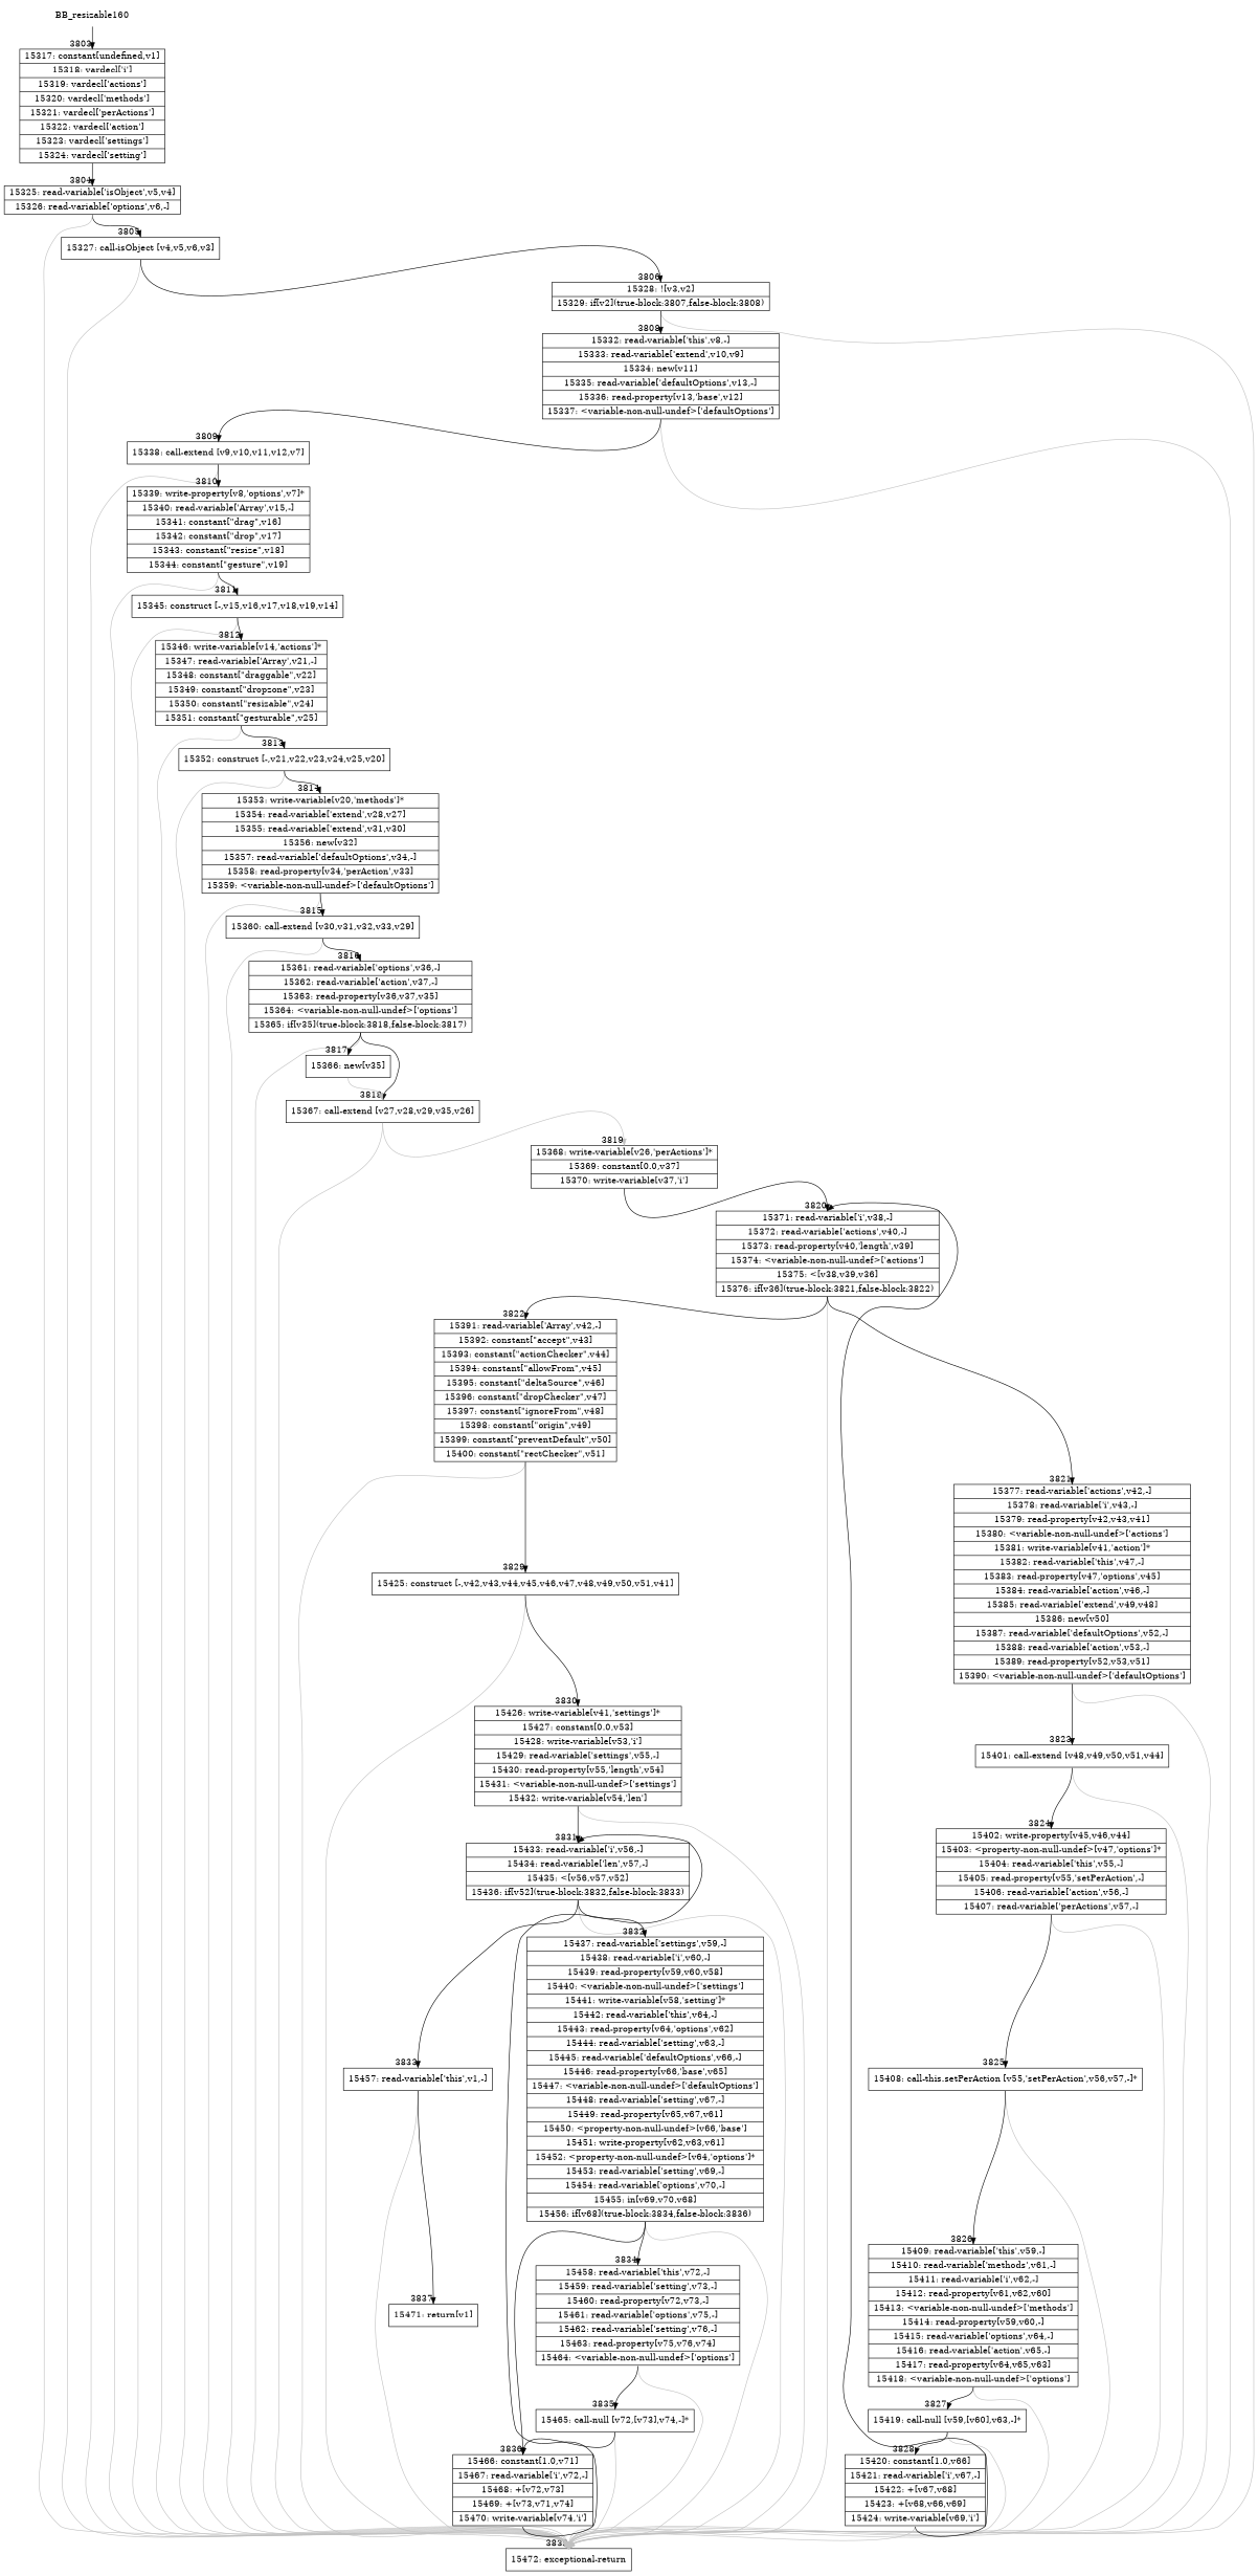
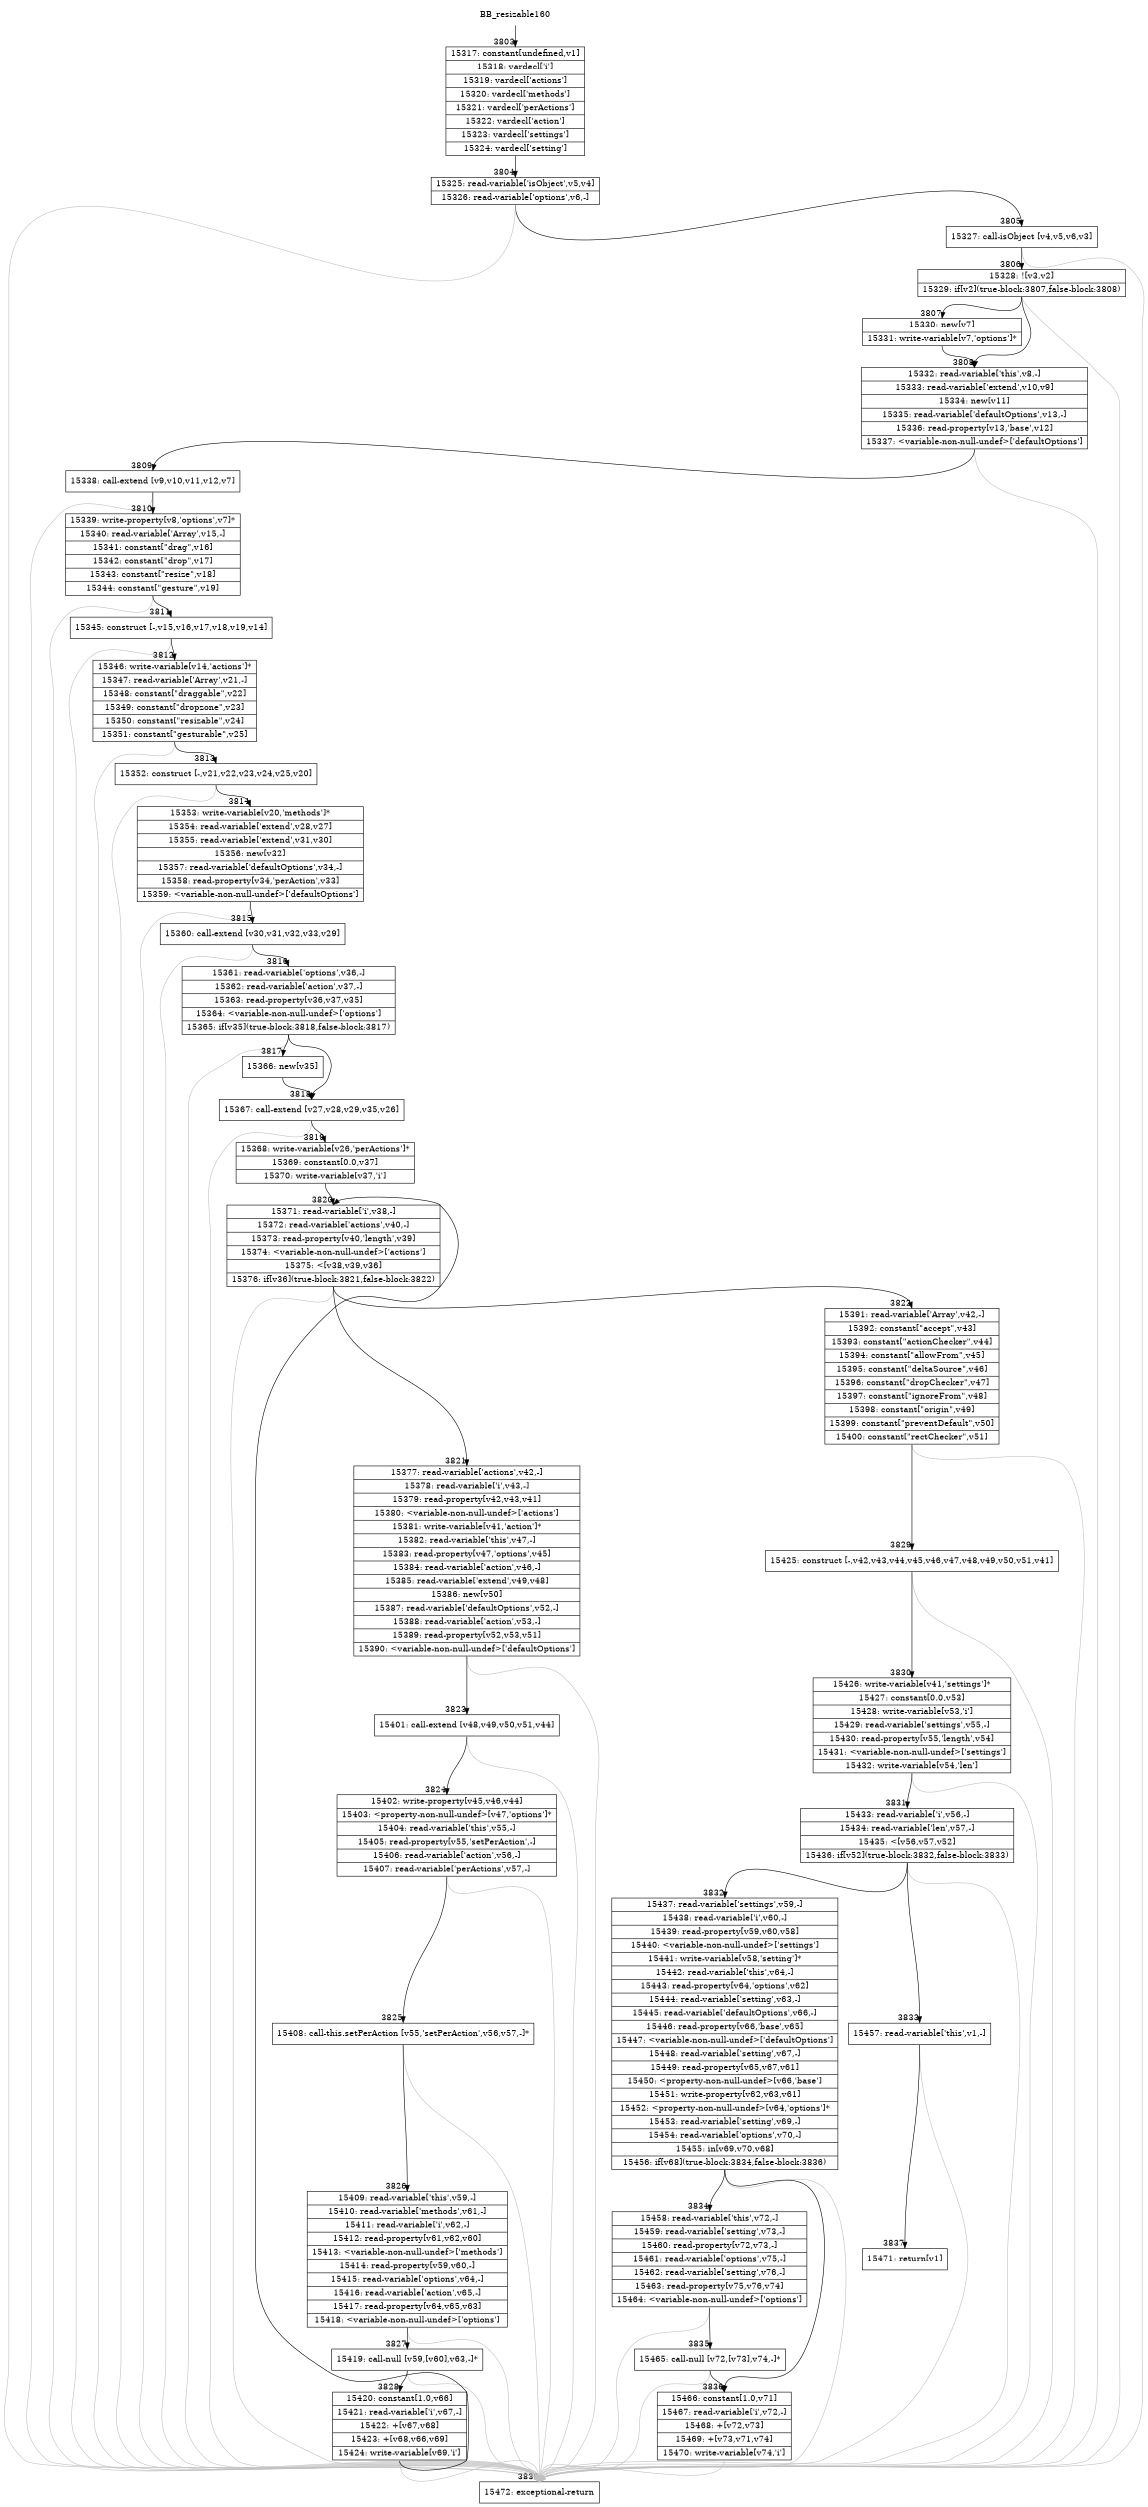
  digraph {
    rankdir=TD
    node [shape=record]
    edge [headport=n tailport=s]
    n1 [label=BB_resizable160 shape=none]
    n2 [label="{15317: constant[undefined,v1]|15318: vardecl['i']|15319: vardecl['actions']|15320: vardecl['methods']|15321: vardecl['perActions']|15322: vardecl['action']|15323: vardecl['settings']|15324: vardecl['setting']}"]
    n3 [label="{15325: read-variable['isObject',v5,v4]|15326: read-variable['options',v6,-]}"]
    n4 [label="{15327: call-isObject [v4,v5,v6,v3]}"]
    n5 [label="{15472: exceptional-return}"]
    n6 [label="{15328: ![v3,v2]|15329: if[v2](true-block:3807,false-block:3808)}"]
+   n7 [label="{15330: new[v7]|15331: write-variable[v7,'options']*}"]
    n8 [label="{15332: read-variable['this',v8,-]|15333: read-variable['extend',v10,v9]|15334: new[v11]|15335: read-variable['defaultOptions',v13,-]|15336: read-property[v13,'base',v12]|15337: \<variable-non-null-undef\>['defaultOptions']}"]
    n9 [label="{15338: call-extend [v9,v10,v11,v12,v7]}"]
    n10 [label="{15339: write-property[v8,'options',v7]*|15340: read-variable['Array',v15,-]|15341: constant[\"drag\",v16]|15342: constant[\"drop\",v17]|15343: constant[\"resize\",v18]|15344: constant[\"gesture\",v19]}"]
    n11 [label="{15345: construct [-,v15,v16,v17,v18,v19,v14]}"]
    n12 [label="{15346: write-variable[v14,'actions']*|15347: read-variable['Array',v21,-]|15348: constant[\"draggable\",v22]|15349: constant[\"dropzone\",v23]|15350: constant[\"resizable\",v24]|15351: constant[\"gesturable\",v25]}"]
    n13 [label="{15352: construct [-,v21,v22,v23,v24,v25,v20]}"]
    n14 [label="{15353: write-variable[v20,'methods']*|15354: read-variable['extend',v28,v27]|15355: read-variable['extend',v31,v30]|15356: new[v32]|15357: read-variable['defaultOptions',v34,-]|15358: read-property[v34,'perAction',v33]|15359: \<variable-non-null-undef\>['defaultOptions']}"]
    n15 [label="{15360: call-extend [v30,v31,v32,v33,v29]}"]
    n16 [label="{15361: read-variable['options',v36,-]|15362: read-variable['action',v37,-]|15363: read-property[v36,v37,v35]|15364: \<variable-non-null-undef\>['options']|15365: if[v35](true-block:3818,false-block:3817)}"]
    n17 [label="{15367: call-extend [v27,v28,v29,v35,v26]}"]
    n18 [label="{15366: new[v35]}"]
    n19 [label="{15368: write-variable[v26,'perActions']*|15369: constant[0.0,v37]|15370: write-variable[v37,'i']}"]
    n20 [label="{15371: read-variable['i',v38,-]|15372: read-variable['actions',v40,-]|15373: read-property[v40,'length',v39]|15374: \<variable-non-null-undef\>['actions']|15375: \<[v38,v39,v36]|15376: if[v36](true-block:3821,false-block:3822)}"]
    n21 [label="{15377: read-variable['actions',v42,-]|15378: read-variable['i',v43,-]|15379: read-property[v42,v43,v41]|15380: \<variable-non-null-undef\>['actions']|15381: write-variable[v41,'action']*|15382: read-variable['this',v47,-]|15383: read-property[v47,'options',v45]|15384: read-variable['action',v46,-]|15385: read-variable['extend',v49,v48]|15386: new[v50]|15387: read-variable['defaultOptions',v52,-]|15388: read-variable['action',v53,-]|15389: read-property[v52,v53,v51]|15390: \<variable-non-null-undef\>['defaultOptions']}"]
    n22 [label="{15391: read-variable['Array',v42,-]|15392: constant[\"accept\",v43]|15393: constant[\"actionChecker\",v44]|15394: constant[\"allowFrom\",v45]|15395: constant[\"deltaSource\",v46]|15396: constant[\"dropChecker\",v47]|15397: constant[\"ignoreFrom\",v48]|15398: constant[\"origin\",v49]|15399: constant[\"preventDefault\",v50]|15400: constant[\"rectChecker\",v51]}"]
    n23 [label="{15401: call-extend [v48,v49,v50,v51,v44]}"]
    n24 [label="{15425: construct [-,v42,v43,v44,v45,v46,v47,v48,v49,v50,v51,v41]}"]
    n25 [label="{15402: write-property[v45,v46,v44]|15403: \<property-non-null-undef\>[v47,'options']*|15404: read-variable['this',v55,-]|15405: read-property[v55,'setPerAction',-]|15406: read-variable['action',v56,-]|15407: read-variable['perActions',v57,-]}"]
    n26 [label="{15426: write-variable[v41,'settings']*|15427: constant[0.0,v53]|15428: write-variable[v53,'i']|15429: read-variable['settings',v55,-]|15430: read-property[v55,'length',v54]|15431: \<variable-non-null-undef\>['settings']|15432: write-variable[v54,'len']}"]
    n27 [label="{15408: call-this.setPerAction [v55,'setPerAction',v56,v57,-]*}"]
    n28 [label="{15433: read-variable['i',v56,-]|15434: read-variable['len',v57,-]|15435: \<[v56,v57,v52]|15436: if[v52](true-block:3832,false-block:3833)}"]
    n29 [label="{15409: read-variable['this',v59,-]|15410: read-variable['methods',v61,-]|15411: read-variable['i',v62,-]|15412: read-property[v61,v62,v60]|15413: \<variable-non-null-undef\>['methods']|15414: read-property[v59,v60,-]|15415: read-variable['options',v64,-]|15416: read-variable['action',v65,-]|15417: read-property[v64,v65,v63]|15418: \<variable-non-null-undef\>['options']}"]
    n30 [label="{15419: call-null [v59,[v60],v63,-]*}"]
    n31 [label="{15420: constant[1.0,v66]|15421: read-variable['i',v67,-]|15422: +[v67,v68]|15423: +[v68,v66,v69]|15424: write-variable[v69,'i']}"]
    n32 [label="{15437: read-variable['settings',v59,-]|15438: read-variable['i',v60,-]|15439: read-property[v59,v60,v58]|15440: \<variable-non-null-undef\>['settings']|15441: write-variable[v58,'setting']*|15442: read-variable['this',v64,-]|15443: read-property[v64,'options',v62]|15444: read-variable['setting',v63,-]|15445: read-variable['defaultOptions',v66,-]|15446: read-property[v66,'base',v65]|15447: \<variable-non-null-undef\>['defaultOptions']|15448: read-variable['setting',v67,-]|15449: read-property[v65,v67,v61]|15450: \<property-non-null-undef\>[v66,'base']|15451: write-property[v62,v63,v61]|15452: \<property-non-null-undef\>[v64,'options']*|15453: read-variable['setting',v69,-]|15454: read-variable['options',v70,-]|15455: in[v69,v70,v68]|15456: if[v68](true-block:3834,false-block:3836)}"]
    n33 [label="{15457: read-variable['this',v1,-]}"]
    n34 [label="{15458: read-variable['this',v72,-]|15459: read-variable['setting',v73,-]|15460: read-property[v72,v73,-]|15461: read-variable['options',v75,-]|15462: read-variable['setting',v76,-]|15463: read-property[v75,v76,v74]|15464: \<variable-non-null-undef\>['options']}"]
    n35 [label="{15466: constant[1.0,v71]|15467: read-variable['i',v72,-]|15468: +[v72,v73]|15469: +[v73,v71,v74]|15470: write-variable[v74,'i']}"]
    n36 [label="{15471: return[v1]}"]
    n37 [label="{15465: call-null [v72,[v73],v74,-]*}"]
    n1 -> n2 [headlabel="    3803"]
    n2 -> n3 [headlabel="      3804"]
    n3 -> n4 [headlabel="      3805"]
    n3 -> n5 [color=gray headlabel="      3838"]
    n4 -> n5 [color=gray]
    n4 -> n6 [headlabel="      3806"]
    n6 -> n5 [color=gray]
+   n6 -> n7 [headlabel="      3807"]
    n6 -> n8 [headlabel="      3808"]
+   n7 -> n8
    n8 -> n5 [color=gray]
    n8 -> n9 [headlabel="      3809"]
    n9 -> n5 [color=gray]
    n9 -> n10 [headlabel="      3810"]
    n10 -> n5 [color=gray]
    n10 -> n11 [headlabel="      3811"]
    n11 -> n5 [color=gray]
    n11 -> n12 [headlabel="      3812"]
    n12 -> n5 [color=gray]
    n12 -> n13 [headlabel="      3813"]
    n13 -> n5 [color=gray]
    n13 -> n14 [headlabel="      3814"]
    n14 -> n5 [color=gray]
    n14 -> n15 [headlabel="      3815"]
    n15 -> n5 [color=gray]
    n15 -> n16 [headlabel="      3816"]
    n16 -> n5 [color=gray]
    n16 -> n17 [headlabel="      3818"]
    n16 -> n18 [headlabel="      3817"]
    n17 -> n5 [color=gray]
-   n17 -> n19 [headlabel="      3819" color=gray]
-   n18 -> n17 [color=gray]
+   n17 -> n19 [headlabel="      3819"]
+   n18 -> n17
    n19 -> n20 [headlabel="      3820"]
    n20 -> n5 [color=gray]
    n20 -> n21 [headlabel="      3821"]
    n20 -> n22 [headlabel="      3822"]
    n21 -> n5 [color=gray]
    n21 -> n23 [headlabel="      3823"]
    n22 -> n5 [color=gray]
    n22 -> n24 [headlabel="      3829"]
    n23 -> n5 [color=gray]
    n23 -> n25 [headlabel="      3824"]
    n24 -> n5 [color=gray]
    n24 -> n26 [headlabel="      3830"]
    n25 -> n5 [color=gray]
    n25 -> n27 [headlabel="      3825"]
    n26 -> n5 [color=gray]
    n26 -> n28 [headlabel="      3831"]
    n27 -> n5 [color=gray]
    n27 -> n29 [headlabel="      3826"]
    n28 -> n5 [color=gray]
    n28 -> n32 [headlabel="      3832"]
    n28 -> n33 [headlabel="      3833"]
    n29 -> n5 [color=gray]
    n29 -> n30 [headlabel="      3827"]
    n30 -> n5 [color=gray]
    n30 -> n31 [headlabel="      3828"]
    n31 -> n5 [color=gray]
    n31 -> n20
    n32 -> n5 [color=gray]
    n32 -> n34 [headlabel="      3834"]
    n32 -> n35 [headlabel="      3836"]
    n33 -> n5 [color=gray]
    n33 -> n36 [headlabel="      3837"]
    n34 -> n5 [color=gray]
    n34 -> n37 [headlabel="      3835"]
    n35 -> n5 [color=gray]
-   n35 -> n28
    n37 -> n5 [color=gray]
    n37 -> n35
  }
